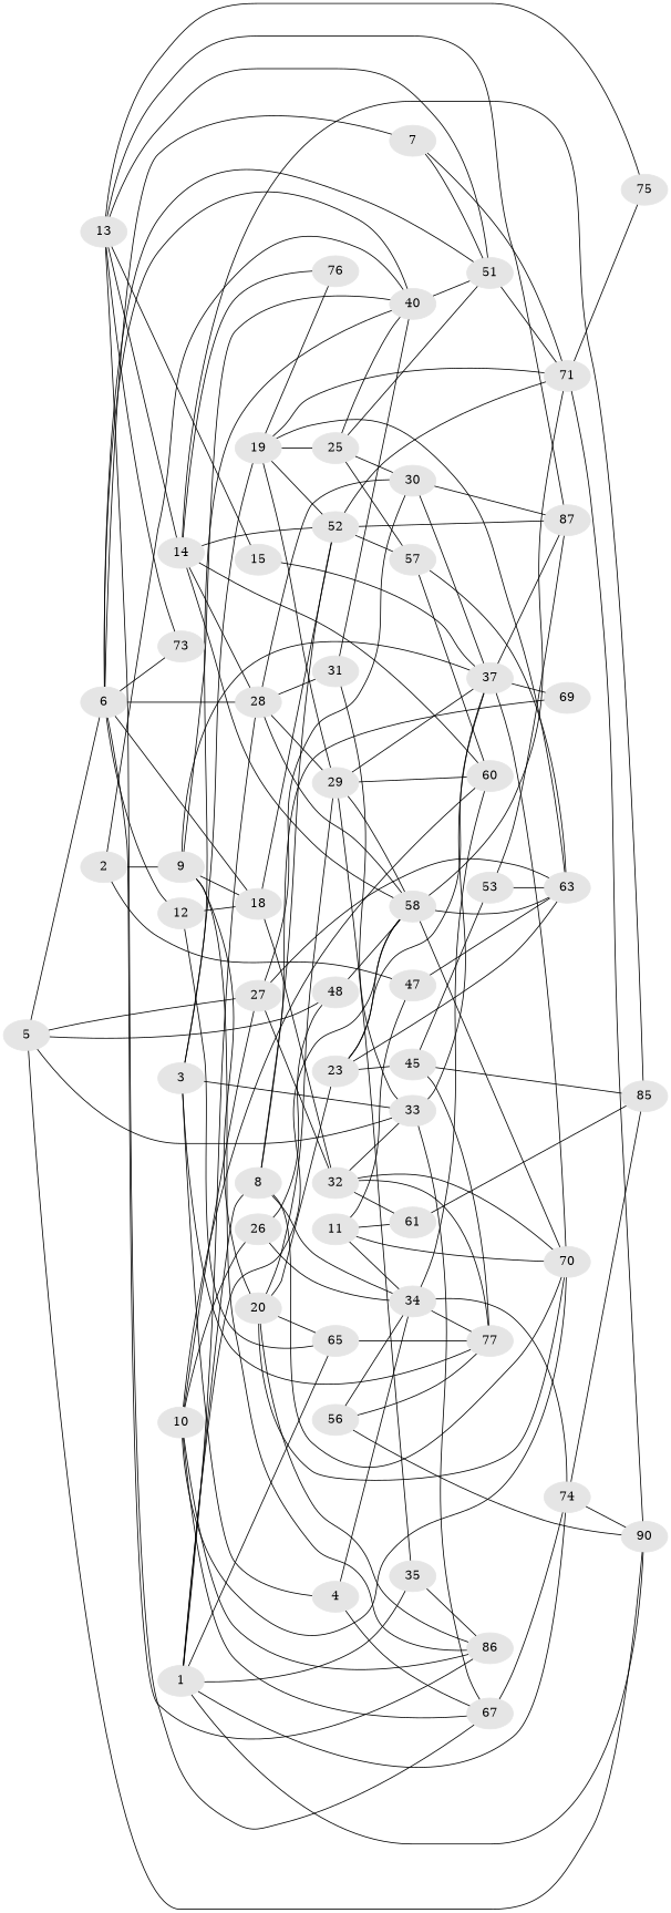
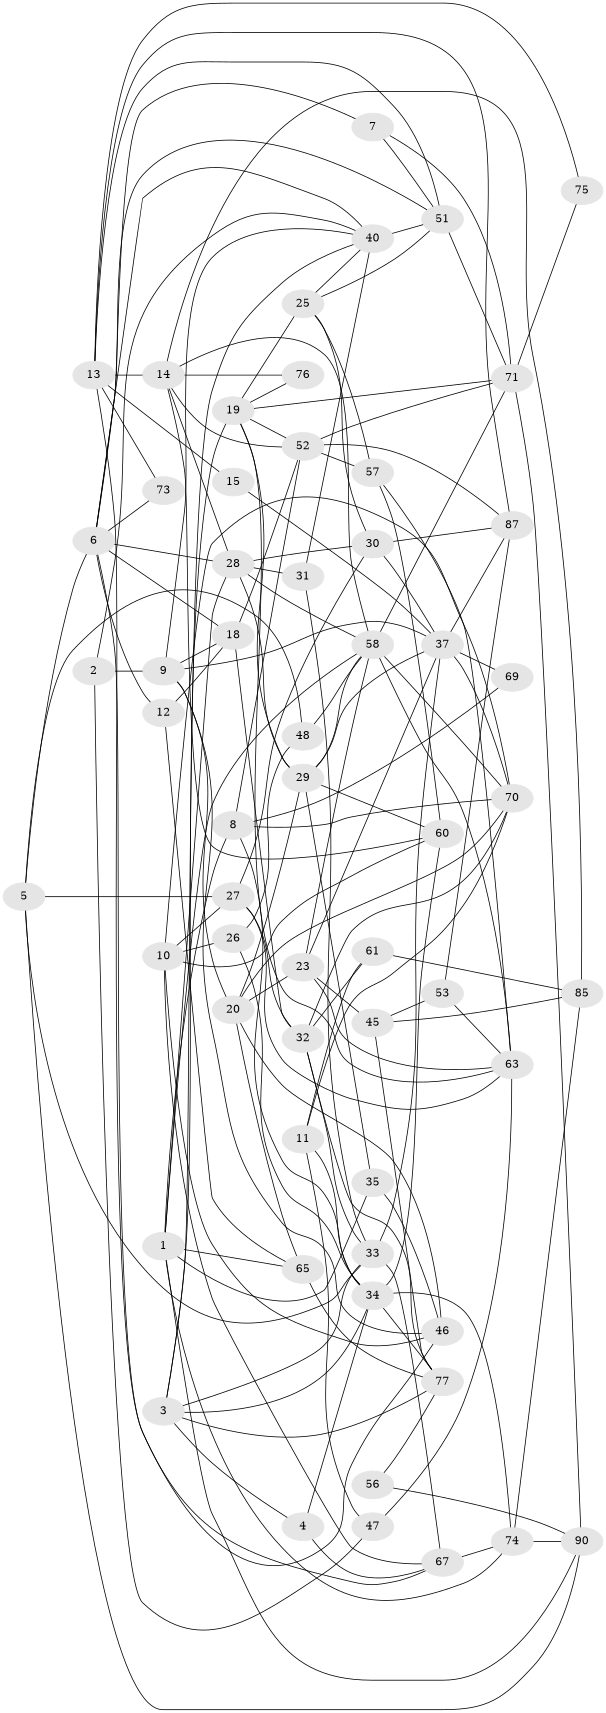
  graph {
    rankdir=LR
    node [color=gray90 style=filled]
    8 [super="+49"]
    34 [super="+43"]
    52 [super="+81"]
    69
    70 [super="+86"]
    1
    28 [super="+44"]
    35
    58 [super="+68"]
    65
    74
    90
    29 [super="+54"]
    30 [super="+89"]
    31
-   46 [super="+66" label=86]
+   46 [super="+66"]
    71
    63 [super="+80"]
    77 [super="+83"]
    85
    9 [super="+55"]
    40 [super="+50"]
    18 [super="+91"]
    20 [super="+42"]
    37 [super="+92"]
    2
    47
    51 [super="+72"]
    3 [super="+16"]
    4
    19 [super="+22"]
    33 [super="+39"]
    67 [super="+93"]
    76
    25 [super="+82"]
    60 [super="+78"]
    5 [super="+62"]
    6 [super="+38"]
    27 [super="+36"]
    48
    7
    12 [super="+59"]
    73
    32 [super="+64"]
    75
    87
    57
    23 [super="+41"]
    10 [super="+24"]
    26 [super="+84"]
    11 [super="+21"]
    61
    13 [super="+88"]
    14 [super="+94"]
    15
    45 [super="+79"]
    53
    56
    8 -- 34
    8 -- 52
    8 -- 69
    8 -- 70
    34 -- 74
    34 -- 77
    34 -- 60
    52 -- 71
    52 -- 87
    52 -- 57
    1 -- 8
    1 -- 28
    1 -- 35
    1 -- 58
    1 -- 65
    1 -- 74
    1 -- 90
    28 -- 58
    28 -- 29
    28 -- 30
    28 -- 31
    35 -- 46
    58 -- 70
    58 -- 71
    58 -- 63
    65 -- 77
    74 -- 90
    74 -- 85
    29 -- 35
    29 -- 58
    29 -- 37
    29 -- 60
    30 -- 37
    30 -- 87
    31 -- 40
    31 -- 33
    71 -- 90
    71 -- 75
    9 -- 46 [weight=2]
    9 -- 40
    9 -- 18
    9 -- 20
    9 -- 37
    40 -- 51
    18 -- 52
    18 -- 32 [weight=2]
    20 -- 70
    20 -- 65
    20 -- 29
    20 -- 46
    20 -- 23
    37 -- 69
    37 -- 70
    37 -- 87
    2 -- 9
    2 -- 40
    2 -- 47
    47 -- 63
    51 -- 71
-   56 -- 34
+   3 -- 34
    3 -- 77
    3 -- 40
    3 -- 4
    3 -- 19
    3 -- 33
    4 -- 34
    4 -- 67
    19 -- 52
    19 -- 29
    19 -- 71
    19 -- 63
    19 -- 76
    19 -- 25
    33 -- 37
    33 -- 67
    67 -- 74
    25 -- 30
    25 -- 40
    25 -- 51
    25 -- 57
    5 -- 90
    5 -- 33
    5 -- 6
    5 -- 27
    5 -- 48
    6 -- 28
    6 -- 46
    6 -- 40
    6 -- 18
    6 -- 51
    6 -- 7
    6 -- 12
    6 -- 73
    27 -- 30
    27 -- 63
    27 -- 32
    48 -- 58
    7 -- 71
    7 -- 51
    12 -- 65
    12 -- 18
    32 -- 70
    32 -- 77
    32 -- 33
    32 -- 61
    57 -- 63
    57 -- 60
    23 -- 58
    23 -- 63
    23 -- 37
    23 -- 45
    10 -- 70
    10 -- 46
    10 -- 67
    10 -- 60
    10 -- 27
    10 -- 26
    26 -- 34
    26 -- 48
    11 -- 34
    11 -- 70
    11 -- 47
    11 -- 61
    61 -- 85
    13 -- 51
    13 -- 67
    13 -- 73
    13 -- 75
    13 -- 87
    13 -- 14
    13 -- 15
    14 -- 52
    14 -- 28
    14 -- 58 [weight=2]
    14 -- 85
    14 -- 76
    14 -- 60
    15 -- 37
    45 -- 77
    45 -- 85
    45 -- 53
    53 -- 63
    53 -- 87
    56 -- 90
    56 -- 77
  }
